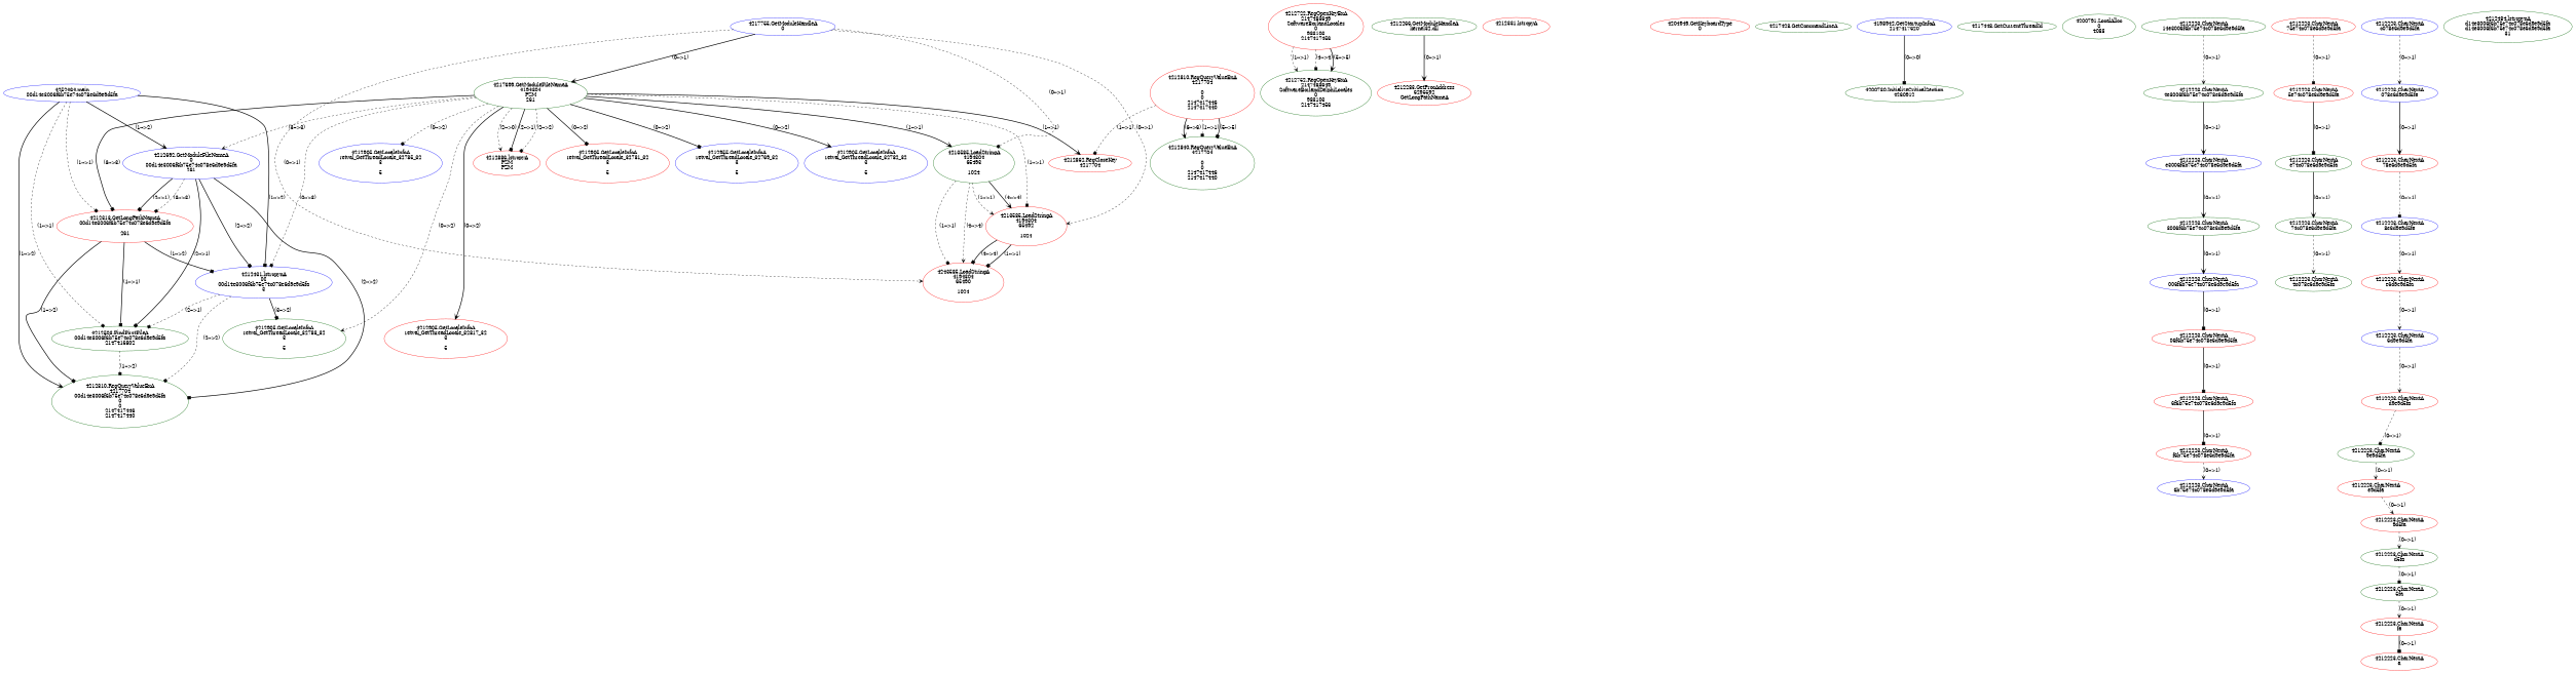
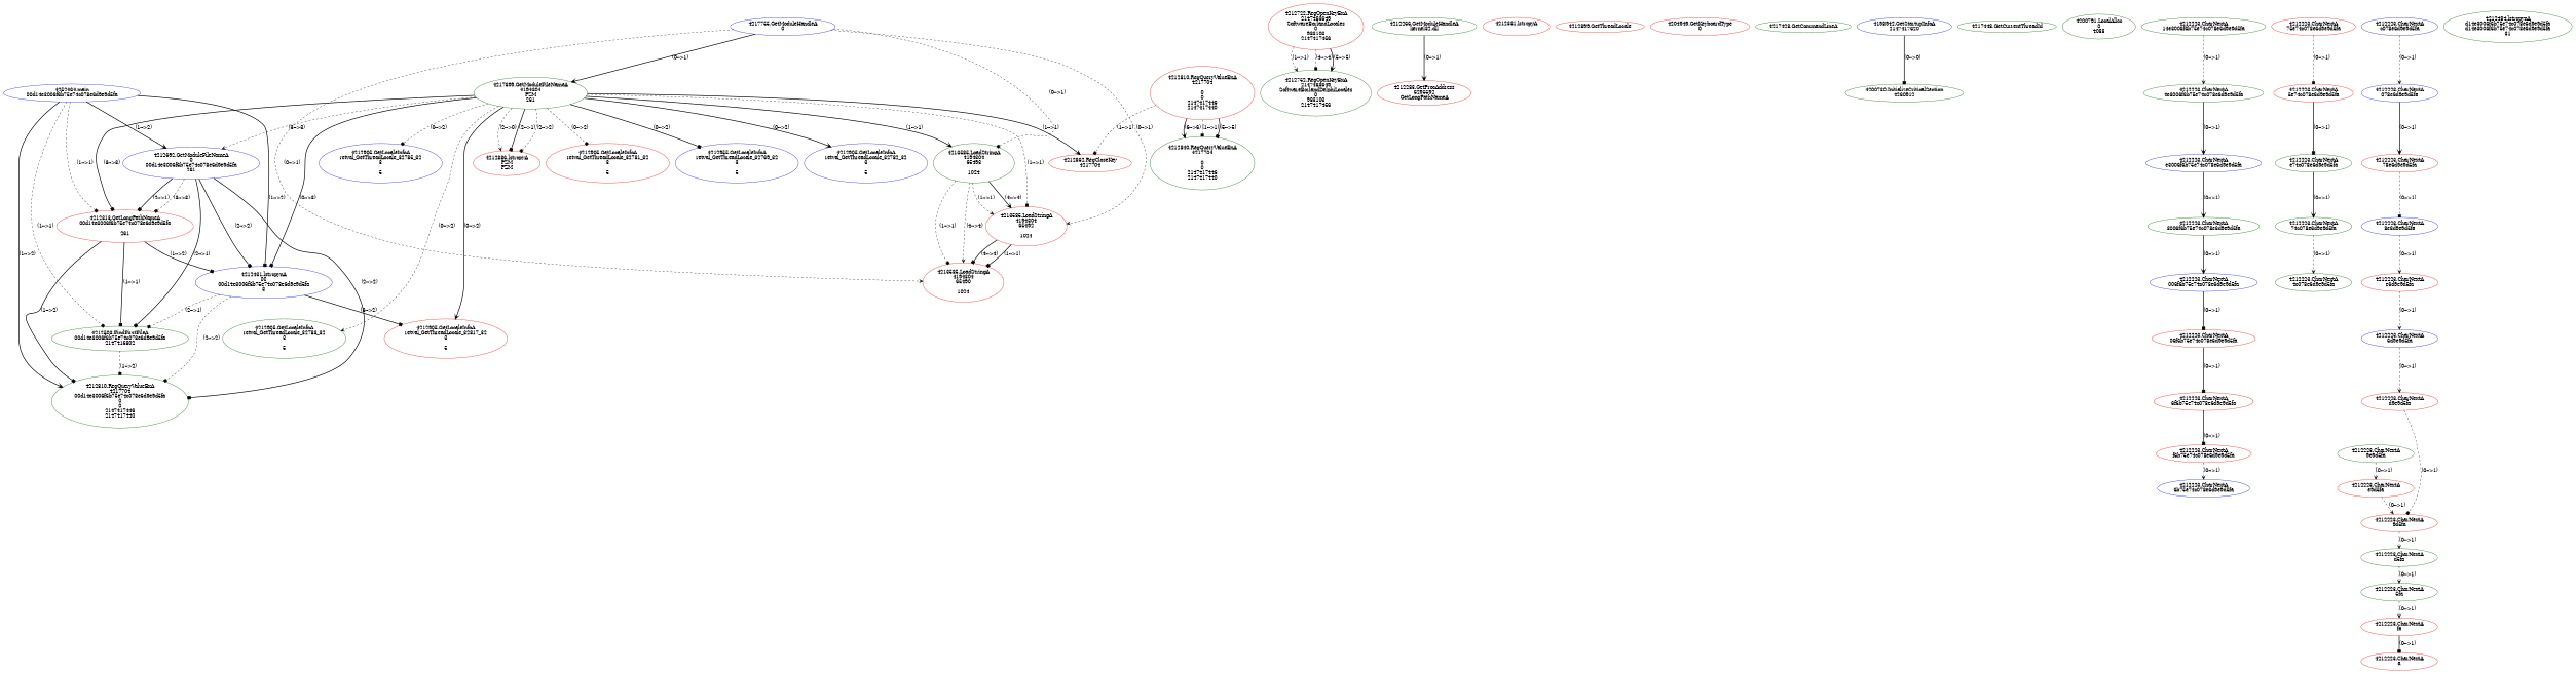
  digraph {
    node [color=red]
    edge [arrowhead=box style=dashed]
    n1 [color=blue label="4252464.main\n00d14e3006f6b75e74c078e6d9e9d5fa"]
    n2 [color=blue label="4212692.GetModuleFileNameA\n0\n00d14e3006f6b75e74c078e6d9e9d5fa\n261"]
    n3 [label="4212313.GetLongPathNameA\n00d14e3006f6b75e74c078e6d9e9d5fa\n\n261"]
    n4 [color=blue label="4212431.lstrcpynA\n00\n00d14e3006f6b75e74c078e6d9e9d5fa\n3"]
    n5 [color=darkgreen label="4212503.FindFirstFileA\n00d14e3006f6b75e74c078e6d9e9d5fa\n2147416802"]
    n6 [color=darkgreen label="4212810.RegQueryValueExA\n4217704\n00d14e3006f6b75e74c078e6d9e9d5fa\n0\n0\n2147417446\n2147417440"]
    n7 [label="4212905.GetLocaleInfoA\nretval_GetThreadLocale_32817_32\n3\n\n5"]
    n8 [color=blue label="4217755.GetModuleHandleA\n0"]
    n9 [color=darkgreen label="4217699.GetModuleFileNameA\n4194304\nPZM\n261"]
    n10 [color=darkgreen label="4213585.LoadStringA\n4194304\n65493\n\n1024"]
    n11 [label="4213585.LoadStringA\n4194304\n65492\n\n1024"]
-   n12 [label="4243585.LoadStringA\n4194304\n65490\n\n1024"]
+   n12 [label="4213585.LoadStringA\n4194304\n65490\n\n1024"]
    n13 [label="4212886.lstrcpyA\nPZM\nPZM"]
    n14 [label="4212905.GetLocaleInfoA\nretval_GetThreadLocale_32781_32\n3\n\n5"]
    n15 [color=blue label="4212955.GetLocaleInfoA\nretval_GetThreadLocale_32769_32\n3\n\n5"]
    n16 [color=blue label="4212905.GetLocaleInfoA\nretval_GetThreadLocale_32782_32\n3\n\n5"]
    n17 [color=blue label="4212905.GetLocaleInfoA\nretval_GetThreadLocale_32785_32\n3\n\n5"]
    n18 [color=darkgreen label="4212905.GetLocaleInfoA\nretval_GetThreadLocale_32783_32\n3\n\n5"]
    n19 [label="4212862.RegCloseKey\n4217704"]
    n20 [label="4212722.RegOpenKeyExA\n2147483649\nSoftware\Borland\Locales\n0\n983103\n2147417456"]
    n21 [color=darkgreen label="4212752.RegOpenKeyExA\n2147483649\nSoftware\Borland\Delphi\Locales\n0\n983103\n2147417456"]
    n22 [color=darkgreen label="4212266.GetModuleHandleA\nkernel32.dll"]
    n23 [label="4212283.GetProcAddress\n6295592\nGetLongPathNameA"]
    n24 [label="4212331.lstrcpyA\n\n"]
    n25 [label="4212810.RegQueryValueExA\n4217704\n\n0\n0\n2147417446\n2147417440"]
    n26 [color=darkgreen label="4212840.RegQueryValueExA\n4217704\n\n0\n0\n2147417446\n2147417440"]
+   n27 [label="4212899.GetThreadLocale\n"]
    n28 [label="4204949.GetKeyboardType\n0"]
    n29 [color=darkgreen label="4217428.GetCommandLineA\n"]
    n30 [color=blue label="4198942.GetStartupInfoA\n2147417620"]
    n31 [color=darkgreen label="4200730.InitializeCriticalSection\n4260912"]
    n32 [color=darkgreen label="4217448.GetCurrentThreadId\n"]
    n33 [color=darkgreen label="4200791.LocalAlloc\n0\n4088"]
    n34 [color=darkgreen label="4212223.CharNextA\n14e3006f6b75e74c078e6d9e9d5fa"]
    n35 [color=darkgreen label="4212223.CharNextA\n4e3006f6b75e74c078e6d9e9d5fa"]
    n36 [color=blue label="4212223.CharNextA\ne3006f6b75e74c078e6d9e9d5fa"]
    n37 [color=darkgreen label="4212223.CharNextA\n3006f6b75e74c078e6d9e9d5fa"]
    n38 [color=blue label="4212223.CharNextA\n006f6b75e74c078e6d9e9d5fa"]
    n39 [label="4212223.CharNextA\n06f6b75e74c078e6d9e9d5fa"]
    n40 [label="4212223.CharNextA\n6f6b75e74c078e6d9e9d5fa"]
    n41 [label="4212223.CharNextA\nf6b75e74c078e6d9e9d5fa"]
    n42 [color=blue label="4212223.CharNextA\n6b75e74c078e6d9e9d5fa"]
    n43 [label="4212223.CharNextA\n75e74c078e6d9e9d5fa"]
    n44 [label="4212223.CharNextA\n5e74c078e6d9e9d5fa"]
    n45 [color=darkgreen label="4212223.CharNextA\ne74c078e6d9e9d5fa"]
    n46 [color=darkgreen label="4212223.CharNextA\n74c078e6d9e9d5fa"]
    n47 [color=darkgreen label="4212223.CharNextA\n4c078e6d9e9d5fa"]
    n48 [color=blue label="4212223.CharNextA\nc078e6d9e9d5fa"]
    n49 [color=blue label="4212223.CharNextA\n078e6d9e9d5fa"]
    n50 [label="4212223.CharNextA\n78e6d9e9d5fa"]
    n51 [color=blue label="4212223.CharNextA\n8e6d9e9d5fa"]
    n52 [label="4212223.CharNextA\ne6d9e9d5fa"]
    n53 [color=blue label="4212223.CharNextA\n6d9e9d5fa"]
    n54 [label="4212223.CharNextA\nd9e9d5fa"]
    n55 [color=darkgreen label="4212223.CharNextA\n9e9d5fa"]
    n56 [label="4212223.CharNextA\ne9d5fa"]
    n57 [label="4212223.CharNextA\n9d5fa"]
    n58 [color=darkgreen label="4212223.CharNextA\nd5fa"]
    n59 [color=darkgreen label="4212223.CharNextA\n5fa"]
    n60 [label="4212223.CharNextA\nfa"]
    n61 [label="4212223.CharNextA\na"]
    n62 [color=darkgreen label="4212484.lstrcpynA\nd14e3006f6b75e74c078e6d9e9d5fa\nd14e3006f6b75e74c078e6d9e9d5fa\n31"]
    n1 -> n2 [arrowhead=vee label="(1-->2)" style=bold]
    n1 -> n3 [label="(1-->1)"]
    n1 -> n4 [label="(1-->2)" style=bold]
    n1 -> n5 [label="(1-->1)"]
    n1 -> n6 [arrowhead=vee label="(1-->2)" style=bold]
    n2 -> n3 [label="(2-->1)" style=bold]
    n2 -> n3 [label="(3-->3)"]
    n2 -> n4 [label="(2-->2)" style=bold]
    n2 -> n5 [label="(2-->1)" style=bold]
    n2 -> n6 [label="(2-->2)" style=bold]
    n3 -> n4 [label="(1-->2)" style=bold]
    n3 -> n5 [label="(1-->1)" style=bold]
    n3 -> n6 [label="(1-->2)" style=bold]
    n4 -> n5 [label="(2-->1)"]
    n4 -> n6 [label="(2-->2)"]
-   n4 -> n18 [label="(3-->2)" style=bold]
+   n4 -> n7 [label="(3-->2)" style=bold]
    n5 -> n6 [label="(1-->2)"]
    n8 -> n9 [arrowhead=vee label="(0-->1)" style=bold]
    n8 -> n10 [label="(0-->1)"]
    n8 -> n11 [arrowhead=vee label="(0-->1)"]
    n8 -> n12 [arrowhead=vee label="(0-->1)"]
    n9 -> n2 [arrowhead=vee label="(3-->3)"]
    n9 -> n3 [label="(3-->3)" style=bold]
-   n9 -> n4 [label="(0-->3)"]
+   n9 -> n4 [label="(0-->3)" style=bold]
    n9 -> n7 [arrowhead=vee label="(0-->2)" style=bold]
    n9 -> n10 [arrowhead=vee label="(1-->1)" style=bold]
    n9 -> n11 [label="(1-->1)"]
    n9 -> n13 [label="(2-->1)" style=bold]
    n9 -> n13 [label="(2-->2)"]
    n9 -> n13 [arrowhead=vee label="(2-->0)"]
-   n9 -> n14 [label="(0-->2)" style=bold]
+   n9 -> n14 [label="(0-->2)"]
    n9 -> n15 [label="(0-->2)" style=bold]
    n9 -> n16 [arrowhead=vee label="(0-->2)" style=bold]
    n9 -> n17 [label="(0-->2)"]
    n9 -> n18 [arrowhead=vee label="(0-->2)"]
    n9 -> n19 [arrowhead=vee label="(1-->1)" style=bold]
    n10 -> n11 [arrowhead=vee label="(1-->1)"]
    n10 -> n11 [arrowhead=vee label="(4-->4)" style=bold]
    n10 -> n12 [label="(1-->1)"]
    n10 -> n12 [arrowhead=vee label="(4-->4)"]
    n11 -> n12 [label="(1-->1)" style=bold]
    n11 -> n12 [label="(4-->4)" style=bold]
    n20 -> n21 [arrowhead=vee label="(1-->1)"]
    n20 -> n21 [label="(4-->4)"]
    n20 -> n21 [arrowhead=vee label="(5-->5)" style=bold]
    n22 -> n23 [arrowhead=vee label="(0-->1)" style=bold]
    n25 -> n19 [label="(1-->1)"]
    n25 -> n26 [label="(1-->1)"]
    n25 -> n26 [label="(5-->5)" style=bold]
    n25 -> n26 [arrowhead=vee label="(6-->6)" style=bold]
    n30 -> n31 [label="(0-->0)" style=bold]
    n34 -> n35 [arrowhead=vee label="(0-->1)"]
    n35 -> n36 [arrowhead=vee label="(0-->1)" style=bold]
    n36 -> n37 [arrowhead=vee label="(0-->1)" style=bold]
    n37 -> n38 [arrowhead=vee label="(0-->1)" style=bold]
    n38 -> n39 [label="(0-->1)" style=bold]
    n39 -> n40 [label="(0-->1)" style=bold]
    n40 -> n41 [label="(0-->1)" style=bold]
    n41 -> n42 [arrowhead=vee label="(0-->1)"]
    n43 -> n44 [label="(0-->1)"]
    n44 -> n45 [label="(0-->1)" style=bold]
    n45 -> n46 [arrowhead=vee label="(0-->1)" style=bold]
    n46 -> n47 [arrowhead=vee label="(0-->1)"]
    n48 -> n49 [arrowhead=vee label="(0-->1)"]
    n49 -> n50 [arrowhead=vee label="(0-->1)" style=bold]
    n50 -> n51 [label="(0-->1)"]
    n51 -> n52 [arrowhead=vee label="(0-->1)"]
    n52 -> n53 [arrowhead=vee label="(0-->1)"]
    n53 -> n54 [arrowhead=vee label="(0-->1)"]
-   n54 -> n55 [label="(0-->1)"]
+   n54 -> n57 [label="(0-->1)"]
    n55 -> n56 [arrowhead=vee label="(0-->1)"]
    n56 -> n57 [arrowhead=vee label="(0-->1)"]
    n57 -> n58 [arrowhead=vee label="(0-->1)"]
-   n58 -> n59 [label="(0-->1)"]
+   n58 -> n59 [arrowhead=vee label="(0-->1)"]
    n59 -> n60 [arrowhead=vee label="(0-->1)"]
    n60 -> n61 [label="(0-->1)" style=bold]
  }
